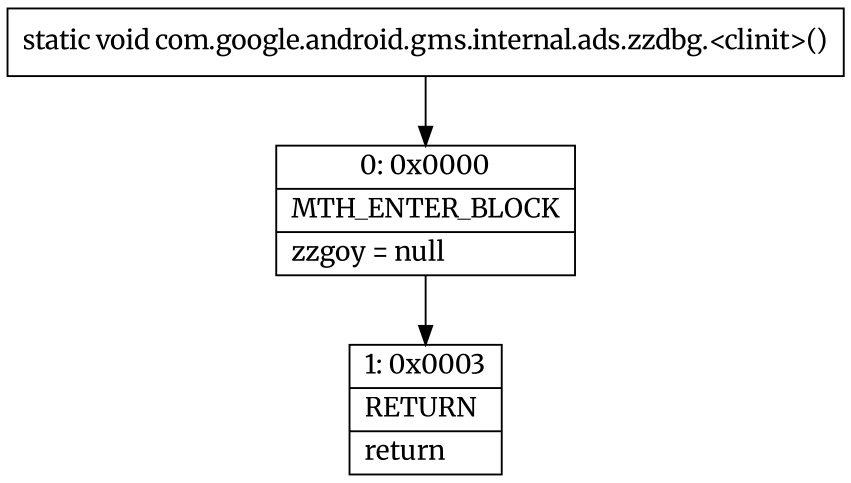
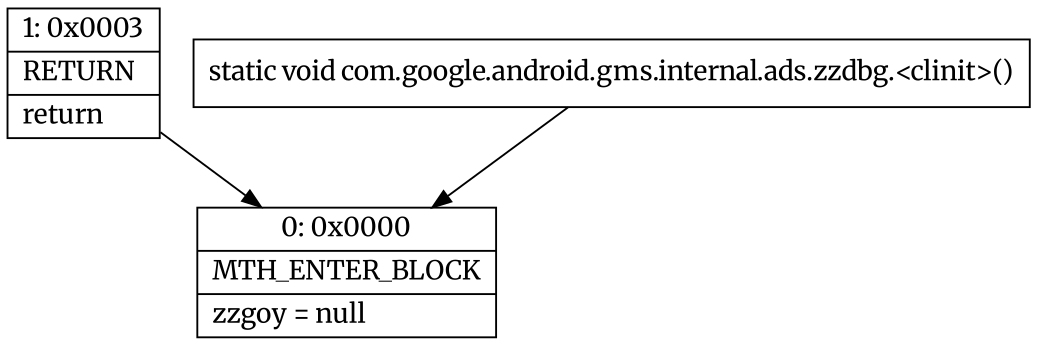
  digraph {
    fontname=Merriweather
    node [shape=record fontname=Merriweather]
    edge [fontname=Merriweather]
    n1 [label="{0\:\ 0x0000|MTH_ENTER_BLOCK\l|zzgoy = null\l}"]
    n2 [label="{1\:\ 0x0003|RETURN\l|return\l}"]
    n3 [label="{static void com.google.android.gms.internal.ads.zzdbg.\<clinit\>() }"]
-   n1 -> n2
+   n2 -> n1
    n3 -> n1
  }
